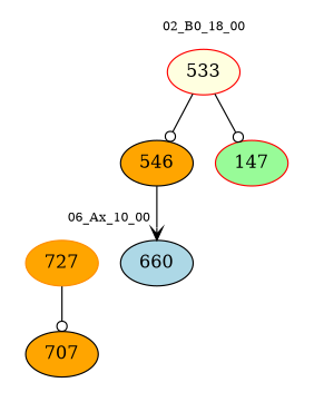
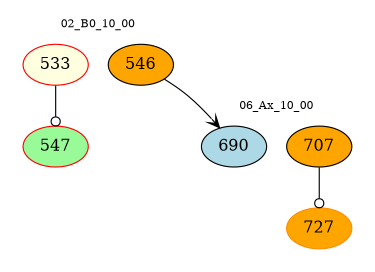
  digraph {
    node [color=black fillcolor=orange style=filled]
    edge [arrowhead=odot color=black]
    n1 [label=707]
-   n2 [fillcolor=lightblue label=660]
+   n2 [fillcolor=lightblue label=690]
    n3 [color=darkorange label=727]
    n4 [color=red fillcolor=lightyellow label=533]
    n5 [label=546]
-   n6 [color=red fillcolor=palegreen label=147]
+   n6 [color=red fillcolor=palegreen label=547]
    subgraph cluster_1 {
      color=white
      fontsize=10
      label="06_Ax_10_00"
      n1
      n2
      n3
    }
    subgraph cluster_2 {
      color=white
      fontsize=10
-     label="02_B0_18_00"
+     label="02_B0_10_00"
      n4
      n5
      n6
    }
-   n3 -> n1
-   n4 -> n5
+   n1 -> n3
    n4 -> n6
    n5 -> n2 [arrowhead=vee]
  }
